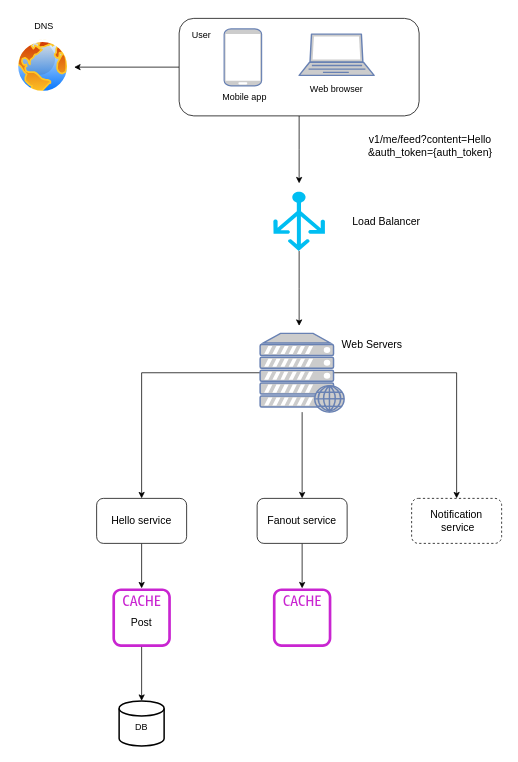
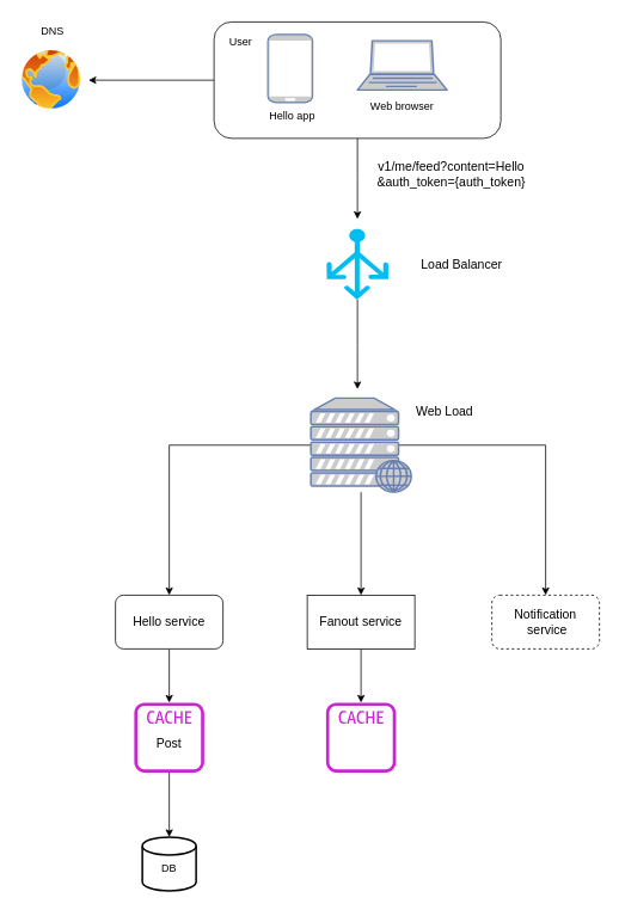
  <mxCell id="0" />
  <mxCell id="1" parent="0" />
  <mxCell id="2" value="" style="image;aspect=fixed;perimeter=ellipsePerimeter;html=1;align=center;shadow=0;dashed=0;spacingTop=3;image=img/lib/active_directory/internet_globe.svg;" vertex="1" parent="1"><mxGeometry x="20" y="52" width="73" height="73" as="geometry" /></mxCell>
  <mxCell id="3" value="DNS" style="text;html=1;align=center;verticalAlign=middle;whiteSpace=wrap;rounded=0;" vertex="1" parent="1"><mxGeometry x="28" y="20" width="60" height="30" as="geometry" /></mxCell>
  <mxCell id="4" style="edgeStyle=orthogonalEdgeStyle;rounded=0;orthogonalLoop=1;jettySize=auto;html=1;" edge="1" parent="1" source="6"><mxGeometry relative="1" as="geometry"><mxPoint x="98" y="89" as="targetPoint" /></mxGeometry></mxCell>
  <mxCell id="5" style="edgeStyle=orthogonalEdgeStyle;rounded=0;orthogonalLoop=1;jettySize=auto;html=1;" edge="1" parent="1" source="6"><mxGeometry relative="1" as="geometry"><mxPoint x="398" y="244" as="targetPoint" /></mxGeometry></mxCell>
  <mxCell id="6" value="" style="rounded=1;whiteSpace=wrap;html=1;" vertex="1" parent="1"><mxGeometry x="238" y="24" width="320" height="130" as="geometry" /></mxCell>
  <mxCell id="7" value="" style="fontColor=#0066CC;verticalAlign=top;verticalLabelPosition=bottom;labelPosition=center;align=center;html=1;outlineConnect=0;fillColor=#CCCCCC;strokeColor=#6881B3;gradientColor=none;gradientDirection=north;strokeWidth=2;shape=mxgraph.networks.mobile;" vertex="1" parent="1"><mxGeometry x="298" y="38" width="50" height="76" as="geometry" /></mxCell>
  <mxCell id="8" value="" style="fontColor=#0066CC;verticalAlign=top;verticalLabelPosition=bottom;labelPosition=center;align=center;html=1;outlineConnect=0;fillColor=#CCCCCC;strokeColor=#6881B3;gradientColor=none;gradientDirection=north;strokeWidth=2;shape=mxgraph.networks.laptop;" vertex="1" parent="1"><mxGeometry x="398" y="45" width="100" height="55" as="geometry" /></mxCell>
- <mxCell id="9" value="Mobile app" style="text;html=1;align=center;verticalAlign=middle;whiteSpace=wrap;rounded=0;" vertex="1" parent="1"><mxGeometry x="293" y="114" width="65" height="30" as="geometry" /></mxCell>
+ <mxCell id="9" value="Hello app" style="text;html=1;align=center;verticalAlign=middle;whiteSpace=wrap;rounded=0;" vertex="1" parent="1"><mxGeometry x="293" y="114" width="65" height="30" as="geometry" /></mxCell>
  <mxCell id="10" value="Web browser" style="text;html=1;align=center;verticalAlign=middle;whiteSpace=wrap;rounded=0;" vertex="1" parent="1"><mxGeometry x="398" y="104" width="100" height="30" as="geometry" /></mxCell>
  <mxCell id="11" value="User" style="text;html=1;align=center;verticalAlign=middle;whiteSpace=wrap;rounded=0;" vertex="1" parent="1"><mxGeometry x="238" y="31" width="60" height="30" as="geometry" /></mxCell>
  <mxCell id="12" style="edgeStyle=orthogonalEdgeStyle;rounded=0;orthogonalLoop=1;jettySize=auto;html=1;" edge="1" parent="1" source="13"><mxGeometry relative="1" as="geometry"><mxPoint x="398.005" y="434" as="targetPoint" /></mxGeometry></mxCell>
  <mxCell id="13" value="" style="verticalLabelPosition=bottom;html=1;verticalAlign=top;align=center;strokeColor=none;fillColor=#00BEF2;shape=mxgraph.azure.load_balancer_generic;pointerEvents=1;" vertex="1" parent="1"><mxGeometry x="363.63" y="255" width="68.75" height="79" as="geometry" /></mxCell>
- <mxCell id="14" value="&lt;font style=&quot;font-size: 14px;&quot;&gt;v1/me/feed?content=Hello&lt;br&gt;&amp;amp;auth_token={auth_token}&lt;/font&gt;" style="text;html=1;align=center;verticalAlign=middle;whiteSpace=wrap;rounded=0;" vertex="1" parent="1"><mxGeometry x="478" y="164" width="190" height="60" as="geometry" /></mxCell>
+ <mxCell id="14" value="&lt;font style=&quot;font-size: 14px;&quot;&gt;v1/me/feed?content=Hello&lt;br&gt;&amp;amp;auth_token={auth_token}&lt;/font&gt;" style="text;html=1;align=center;verticalAlign=middle;whiteSpace=wrap;rounded=0;" vertex="1" parent="1"><mxGeometry x="408" y="164" width="190" height="60" as="geometry" /></mxCell>
  <mxCell id="15" style="edgeStyle=orthogonalEdgeStyle;rounded=0;orthogonalLoop=1;jettySize=auto;html=1;entryX=0.5;entryY=0;entryDx=0;entryDy=0;" edge="1" parent="1" source="18" target="22"><mxGeometry relative="1" as="geometry" /></mxCell>
  <mxCell id="16" style="edgeStyle=orthogonalEdgeStyle;rounded=0;orthogonalLoop=1;jettySize=auto;html=1;entryX=0.5;entryY=0;entryDx=0;entryDy=0;exitX=0.88;exitY=0.5;exitDx=0;exitDy=0;exitPerimeter=0;" edge="1" parent="1" source="18" target="25"><mxGeometry relative="1" as="geometry" /></mxCell>
  <mxCell id="17" style="edgeStyle=orthogonalEdgeStyle;rounded=0;orthogonalLoop=1;jettySize=auto;html=1;entryX=0.5;entryY=0;entryDx=0;entryDy=0;" edge="1" parent="1" source="18" target="24"><mxGeometry relative="1" as="geometry"><mxPoint x="402" y="654" as="targetPoint" /></mxGeometry></mxCell>
  <mxCell id="18" value="" style="fontColor=#0066CC;verticalAlign=top;verticalLabelPosition=bottom;labelPosition=center;align=center;html=1;outlineConnect=0;fillColor=#CCCCCC;strokeColor=#6881B3;gradientColor=none;gradientDirection=north;strokeWidth=2;shape=mxgraph.networks.web_server;" vertex="1" parent="1"><mxGeometry x="346" y="444" width="112" height="105" as="geometry" /></mxCell>
  <mxCell id="19" value="&lt;font style=&quot;font-size: 14px;&quot;&gt;Load Balancer&lt;/font&gt;" style="text;html=1;align=center;verticalAlign=middle;whiteSpace=wrap;rounded=0;" vertex="1" parent="1"><mxGeometry x="451" y="279.5" width="127" height="30" as="geometry" /></mxCell>
- <mxCell id="20" value="&lt;font style=&quot;font-size: 14px;&quot;&gt;Web Servers&lt;/font&gt;" style="text;html=1;align=center;verticalAlign=middle;whiteSpace=wrap;rounded=0;" vertex="1" parent="1"><mxGeometry x="432.38" y="444" width="127" height="30" as="geometry" /></mxCell>
+ <mxCell id="20" value="&lt;font style=&quot;font-size: 14px;&quot;&gt;Web Load&lt;/font&gt;" style="text;html=1;align=center;verticalAlign=middle;whiteSpace=wrap;rounded=0;" vertex="1" parent="1"><mxGeometry x="432.38" y="444" width="127" height="30" as="geometry" /></mxCell>
  <mxCell id="21" style="edgeStyle=orthogonalEdgeStyle;rounded=0;orthogonalLoop=1;jettySize=auto;html=1;" edge="1" parent="1" source="22" target="26"><mxGeometry relative="1" as="geometry" /></mxCell>
  <mxCell id="22" value="&lt;font style=&quot;font-size: 14px;&quot;&gt;Hello service&lt;/font&gt;" style="rounded=1;whiteSpace=wrap;html=1;" vertex="1" parent="1"><mxGeometry x="128" y="664" width="120" height="60" as="geometry" /></mxCell>
  <mxCell id="23" style="edgeStyle=orthogonalEdgeStyle;rounded=0;orthogonalLoop=1;jettySize=auto;html=1;" edge="1" parent="1" source="24" target="28"><mxGeometry relative="1" as="geometry" /></mxCell>
- <mxCell id="24" value="&lt;font style=&quot;font-size: 14px;&quot;&gt;Fanout service&lt;/font&gt;" style="rounded=1;whiteSpace=wrap;html=1;" vertex="1" parent="1"><mxGeometry x="342" y="664" width="120" height="60" as="geometry" /></mxCell>
+ <mxCell id="24" value="&lt;font style=&quot;font-size: 14px;&quot;&gt;Fanout service&lt;/font&gt;" style="whiteSpace=wrap;html=1;rounded=0;" vertex="1" parent="1"><mxGeometry x="342" y="664" width="120" height="60" as="geometry" /></mxCell>
  <mxCell id="25" value="&lt;font style=&quot;font-size: 14px;&quot;&gt;Notification&lt;/font&gt;&lt;div&gt;&lt;font style=&quot;font-size: 14px;&quot;&gt;&amp;nbsp;service&lt;/font&gt;&lt;/div&gt;" style="rounded=1;whiteSpace=wrap;html=1;dashed=1;" vertex="1" parent="1"><mxGeometry x="548" y="664" width="120" height="60" as="geometry" /></mxCell>
  <mxCell id="26" value="" style="sketch=0;outlineConnect=0;fontColor=#232F3E;gradientColor=none;fillColor=#C925D1;strokeColor=none;dashed=0;verticalLabelPosition=bottom;verticalAlign=top;align=center;html=1;fontSize=12;fontStyle=0;aspect=fixed;pointerEvents=1;shape=mxgraph.aws4.cache_node;" vertex="1" parent="1"><mxGeometry x="149" y="784" width="78" height="78" as="geometry" /></mxCell>
  <mxCell id="27" value="&lt;font style=&quot;font-size: 14px;&quot;&gt;Post&lt;/font&gt;" style="text;html=1;align=center;verticalAlign=middle;whiteSpace=wrap;rounded=0;" vertex="1" parent="1"><mxGeometry x="158" y="814" width="60" height="30" as="geometry" /></mxCell>
  <mxCell id="28" value="" style="sketch=0;outlineConnect=0;fontColor=#232F3E;gradientColor=none;fillColor=#C925D1;strokeColor=none;dashed=0;verticalLabelPosition=bottom;verticalAlign=top;align=center;html=1;fontSize=12;fontStyle=0;aspect=fixed;pointerEvents=1;shape=mxgraph.aws4.cache_node;" vertex="1" parent="1"><mxGeometry x="363" y="784" width="78" height="78" as="geometry" /></mxCell>
  <mxCell id="29" value="" style="strokeWidth=2;html=1;shape=mxgraph.flowchart.database;whiteSpace=wrap;" vertex="1" parent="1"><mxGeometry x="158" y="934" width="60" height="60" as="geometry" /></mxCell>
  <mxCell id="30" style="edgeStyle=orthogonalEdgeStyle;rounded=0;orthogonalLoop=1;jettySize=auto;html=1;entryX=0.5;entryY=0;entryDx=0;entryDy=0;entryPerimeter=0;" edge="1" parent="1" source="26" target="29"><mxGeometry relative="1" as="geometry" /></mxCell>
  <mxCell id="31" value="DB" style="text;html=1;align=center;verticalAlign=middle;whiteSpace=wrap;rounded=0;" vertex="1" parent="1"><mxGeometry x="158" y="954" width="60" height="30" as="geometry" /></mxCell>
